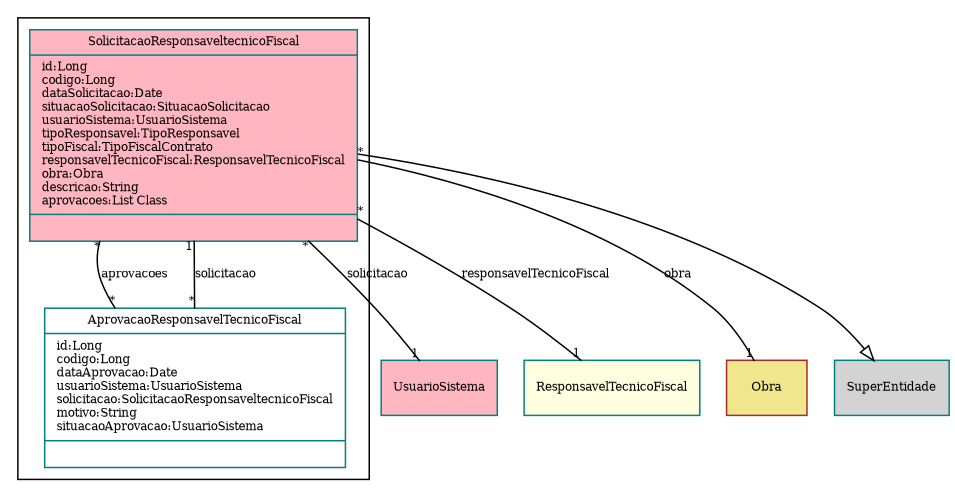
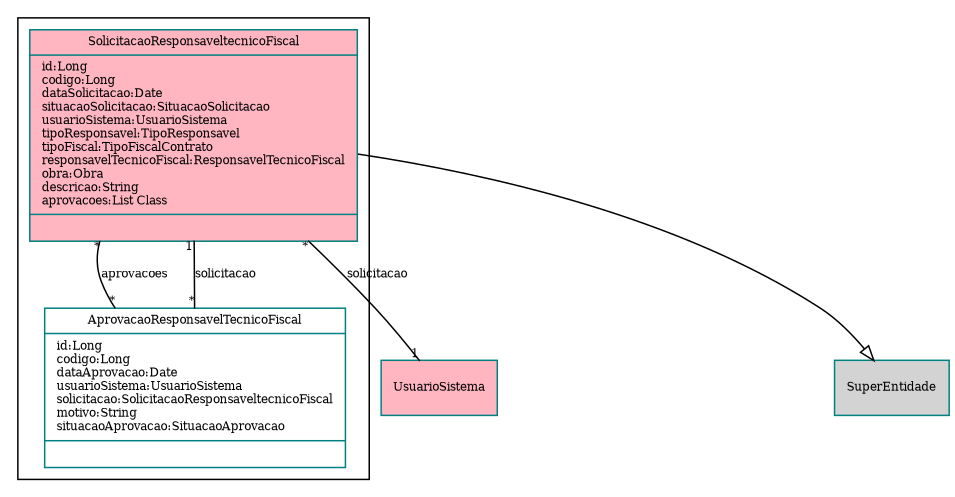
  digraph {
    fontname="Times-Roman"
    fontsize=8
    node [color=teal fillcolor=lightpink fontname="Times-Roman" fontsize=8 shape=record style=filled]
    edge [arrowhead=none fontname="Times-Roman" fontsize=8 headlabel=1 taillabel="*"]
    n1 [label="{SolicitacaoResponsaveltecnicoFiscal|id:Long\lcodigo:Long\ldataSolicitacao:Date\lsituacaoSolicitacao:SituacaoSolicitacao\lusuarioSistema:UsuarioSistema\ltipoResponsavel:TipoResponsavel\ltipoFiscal:TipoFiscalContrato\lresponsavelTecnicoFiscal:ResponsavelTecnicoFiscal\lobra:Obra\ldescricao:String\laprovacoes:List Class\l|\l}"]
-   n2 [fillcolor=white label="{AprovacaoResponsavelTecnicoFiscal|id:Long\lcodigo:Long\ldataAprovacao:Date\lusuarioSistema:UsuarioSistema\lsolicitacao:SolicitacaoResponsaveltecnicoFiscal\lmotivo:String\lsituacaoAprovacao:UsuarioSistema\l|\l}"]
+   n2 [fillcolor=white label="{AprovacaoResponsavelTecnicoFiscal|id:Long\lcodigo:Long\ldataAprovacao:Date\lusuarioSistema:UsuarioSistema\lsolicitacao:SolicitacaoResponsaveltecnicoFiscal\lmotivo:String\lsituacaoAprovacao:SituacaoAprovacao\l|\l}"]
    UsuarioSistema
-   ResponsavelTecnicoFiscal [fillcolor=lightyellow]
-   Obra [color=brown fillcolor=khaki]
    SuperEntidade [fillcolor=lightgrey]
    subgraph cluster_1 {
      n1
      n2
    }
    n1 -> n2 [headlabel="*" label=aprovacoes]
    n1 -> UsuarioSistema [label=solicitacao]
-   n1 -> ResponsavelTecnicoFiscal [label=responsavelTecnicoFiscal]
-   n1 -> Obra [label=obra]
    n1 -> SuperEntidade [arrowhead=empty headlabel="" taillabel=""]
    n2 -> n1 [label=solicitacao]
  }
